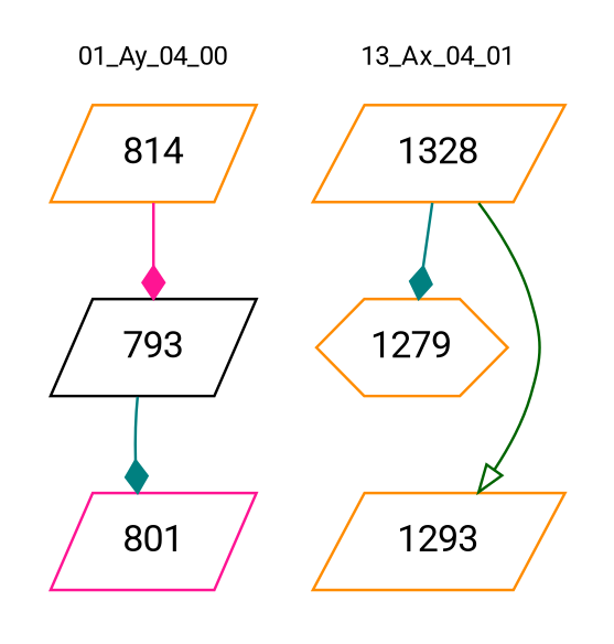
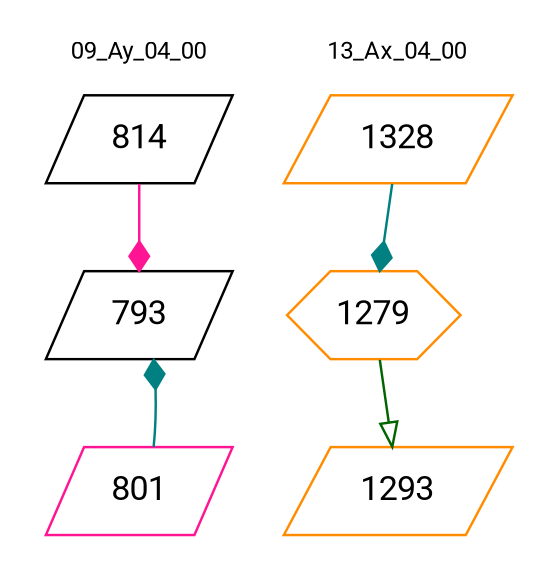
  digraph {
    fontname=Roboto
    node [color=darkorange fontname=Roboto shape=parallelogram]
    edge [arrowhead=diamond color=teal fontname=Roboto]
    n1 [color=black label=793]
-   n2 [label=814]
+   n2 [color=black label=814]
    n3 [color=deeppink label=801]
    n4 [label=1279 shape=hexagon]
    n5 [label=1328]
    n6 [label=1293]
    subgraph cluster_1 {
      color=white
      fontsize=10
-     label="01_Ay_04_00"
+     label="09_Ay_04_00"
      n1
      n2
      n3
    }
    subgraph cluster_2 {
      color=white
      fontsize=10
-     label="13_Ax_04_01"
+     label="13_Ax_04_00"
      n4
      n5
      n6
    }
-   n1 -> n3
+   n3 -> n1
    n2 -> n1 [color=deeppink]
-   n5 -> n6 [arrowhead=onormal color=darkgreen]
+   n4 -> n6 [arrowhead=onormal color=darkgreen]
    n5 -> n4
  }
